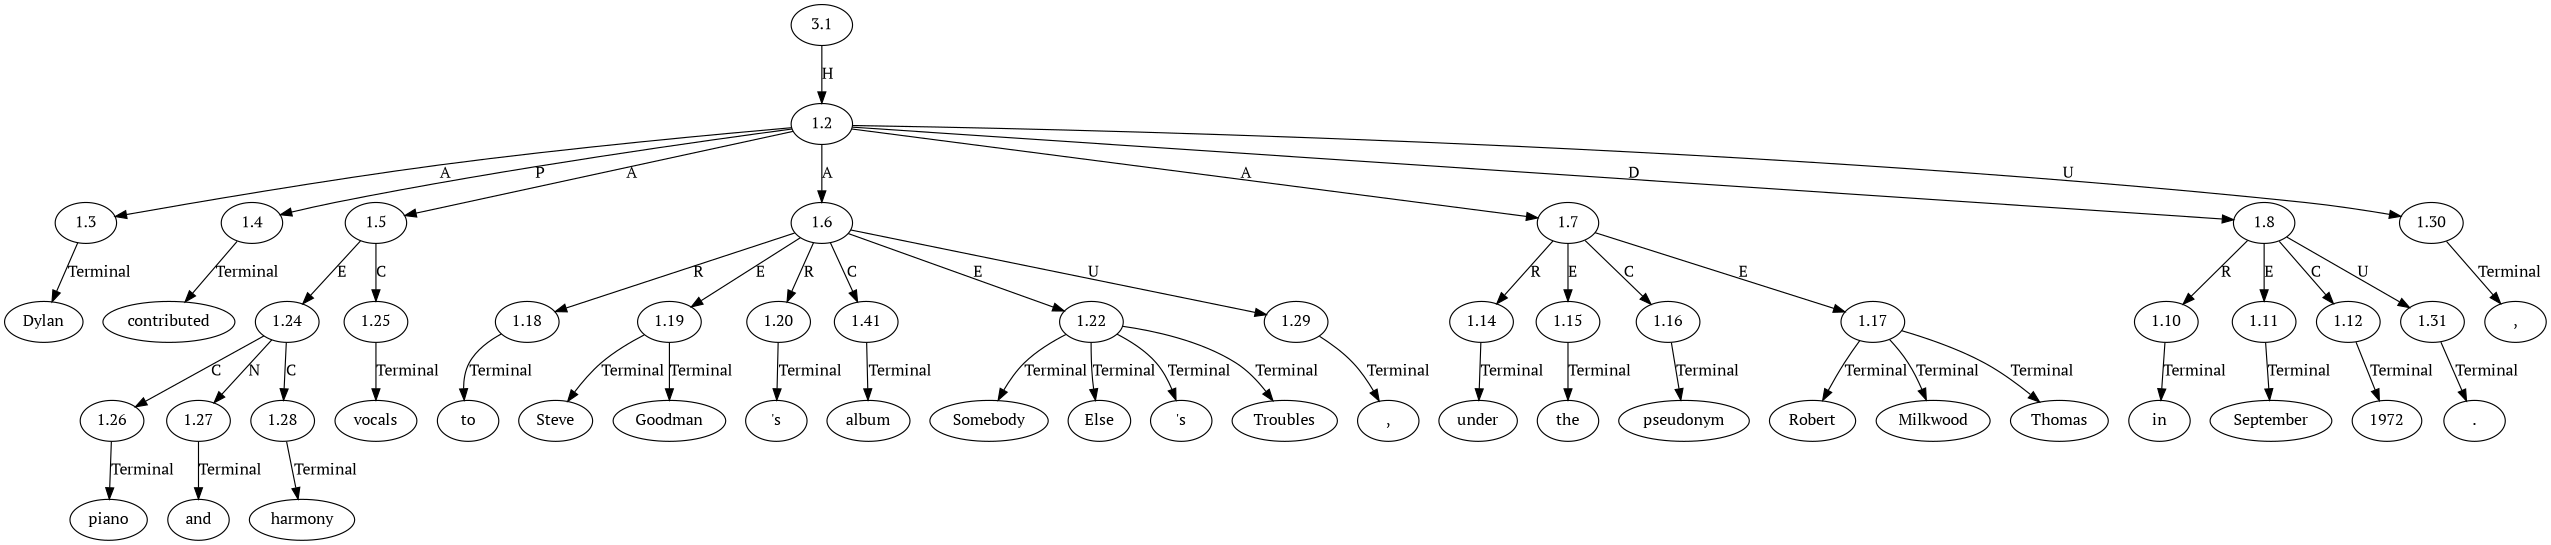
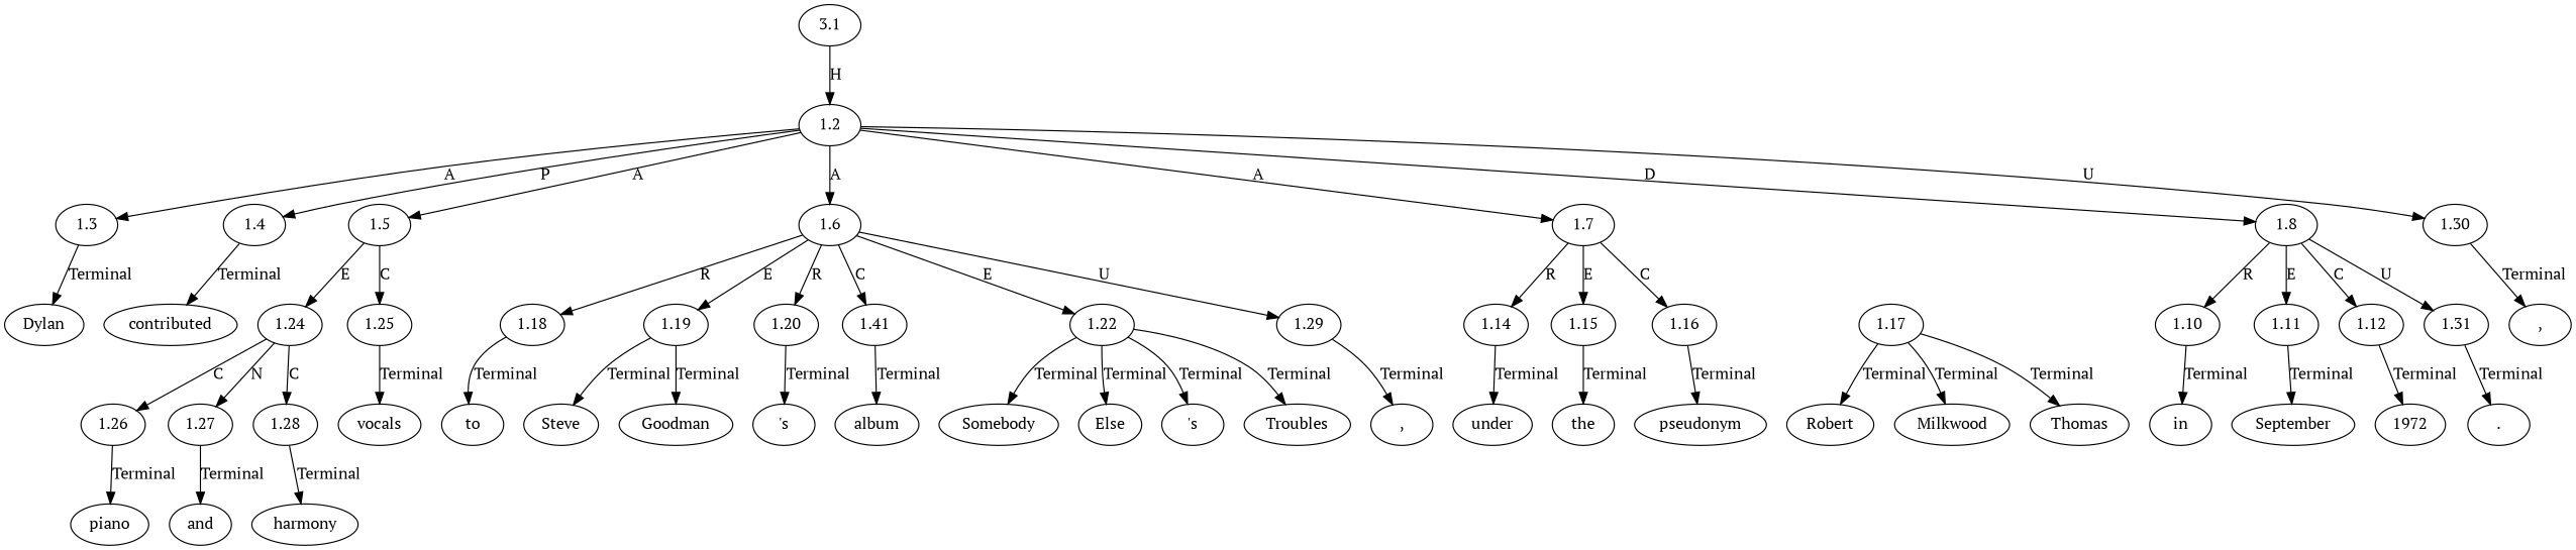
  digraph {
    fontname="PT Serif"
    node [fontname="PT Serif" ordering=out]
    edge [fontname="PT Serif" ordering=out]
    n1 [label=Dylan]
    n2 [label="'s"]
    n3 [label=album]
    n4 [label=","]
    n5 [label=Somebody]
    n6 [label=Else]
    n7 [label="'s"]
    n8 [label=Troubles]
    n9 [label=","]
    n10 [label=under]
    n11 [label=the]
    n12 [label=contributed]
    n13 [label=pseudonym]
    n14 [label=Robert]
    n15 [label=Milkwood]
    n16 [label=Thomas]
    n17 [label=in]
    n18 [label=September]
    n19 [label=1972]
    n20 [label="."]
    n21 [label=piano]
    n22 [label=and]
    n23 [label=harmony]
    n24 [label=vocals]
    n25 [label=to]
    n26 [label=Steve]
    n27 [label=Goodman]
    n28 [label=3.1]
    n29 [label=1.2]
    n30 [label=1.3]
    n31 [label=1.4]
    n32 [label=1.5]
    n33 [label=1.6]
    n34 [label=1.7]
    n35 [label=1.8]
    n36 [label=1.30]
    n37 [label=1.24]
    n38 [label=1.25]
    n39 [label=1.18]
    n40 [label=1.19]
    n41 [label=1.20]
    n42 [label=1.41]
    n43 [label=1.22]
    n44 [label=1.29]
    n45 [label=1.14]
    n46 [label=1.15]
    n47 [label=1.16]
    n48 [label=1.17]
    n49 [label=1.10]
    n50 [label=1.11]
    n51 [label=1.12]
    n52 [label=1.31]
    n53 [label=1.26]
    n54 [label=1.27]
    n55 [label=1.28]
    n28 -> n29 [label=H]
    n29 -> n30 [label=A]
    n29 -> n31 [label=P]
    n29 -> n32 [label=A]
    n29 -> n33 [label=A]
    n29 -> n34 [label=A]
    n29 -> n35 [label=D]
    n29 -> n36 [label=U]
    n30 -> n1 [label=Terminal]
    n31 -> n12 [label=Terminal]
    n32 -> n37 [label=E]
    n32 -> n38 [label=C]
    n33 -> n39 [label=R]
    n33 -> n40 [label=E]
    n33 -> n41 [label=R]
    n33 -> n42 [label=C]
    n33 -> n43 [label=E]
    n33 -> n44 [label=U]
    n34 -> n45 [label=R]
    n34 -> n46 [label=E]
    n34 -> n47 [label=C]
-   n34 -> n48 [label=E]
    n35 -> n49 [label=R]
    n35 -> n50 [label=E]
    n35 -> n51 [label=C]
    n35 -> n52 [label=U]
    n36 -> n9 [label=Terminal]
    n37 -> n53 [label=C]
    n37 -> n54 [label=N]
    n37 -> n55 [label=C]
    n38 -> n24 [label=Terminal]
    n39 -> n25 [label=Terminal]
    n40 -> n26 [label=Terminal]
    n40 -> n27 [label=Terminal]
    n41 -> n2 [label=Terminal]
    n42 -> n3 [label=Terminal]
    n43 -> n5 [label=Terminal]
    n43 -> n6 [label=Terminal]
    n43 -> n7 [label=Terminal]
    n43 -> n8 [label=Terminal]
    n44 -> n4 [label=Terminal]
    n45 -> n10 [label=Terminal]
    n46 -> n11 [label=Terminal]
    n47 -> n13 [label=Terminal]
    n48 -> n14 [label=Terminal]
    n48 -> n15 [label=Terminal]
    n48 -> n16 [label=Terminal]
    n49 -> n17 [label=Terminal]
    n50 -> n18 [label=Terminal]
    n51 -> n19 [label=Terminal]
    n52 -> n20 [label=Terminal]
    n53 -> n21 [label=Terminal]
    n54 -> n22 [label=Terminal]
    n55 -> n23 [label=Terminal]
  }
